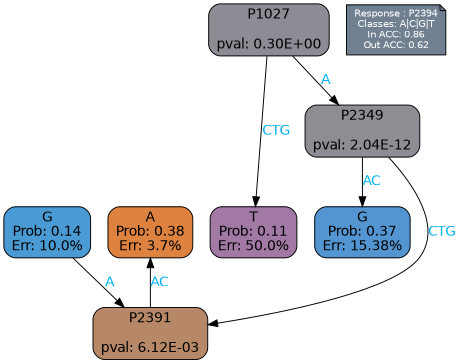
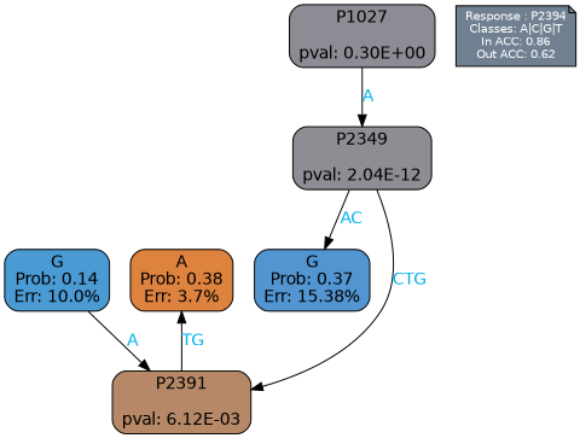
  digraph {
    fontname="DejaVu Sans"
    ranksep=equally
    splines=polylines
    node [color=black fontname="DejaVu Sans" shape=box style="filled, rounded"]
    edge [fontcolor=deepskyblue2 fontname="DejaVu Sans"]
    n1 [fillcolor="#5295d1" label="G\nProb: 0.37\nErr: 15.38%"]
    n2 [fillcolor="#4a9ad3" label="G\nProb: 0.14\nErr: 10.0%"]
    n3 [fillcolor="#de823f" label="A\nProb: 0.38\nErr: 3.7%"]
-   n4 [fillcolor="#a179a4" label="T\nProb: 0.11\nErr: 50.0%"]
    n5 [align=left fillcolor=slategray fontcolor=white fontsize=10 label="Response : P2394\nClasses: A|C|G|T\nIn ACC: 0.86\nOut ACC: 0.62\n" shape=note style=filled]
    n6 [fillcolor="#8f8b95" label="P1027\n\npval: 0.30E+00"]
    n7 [fillcolor="#b68867" label="P2391\n\npval: 6.12E-03"]
    n8 [fillcolor="#8d8e93" label="P2349\n\npval: 2.04E-12"]
    subgraph sub_1 {
      rank=same
      n1
      n2
      n3
-     n4
    }
    subgraph sub_2 {
      rank=same
      n5
      n6
    }
    n2 -> n7 [label=A]
-   n6 -> n4 [label=CTG]
    n6 -> n8 [label=A]
-   n7 -> n3 [label=AC]
+   n7 -> n3 [label=TG]
    n8 -> n1 [label=AC]
    n8 -> n7 [label=CTG]
  }
